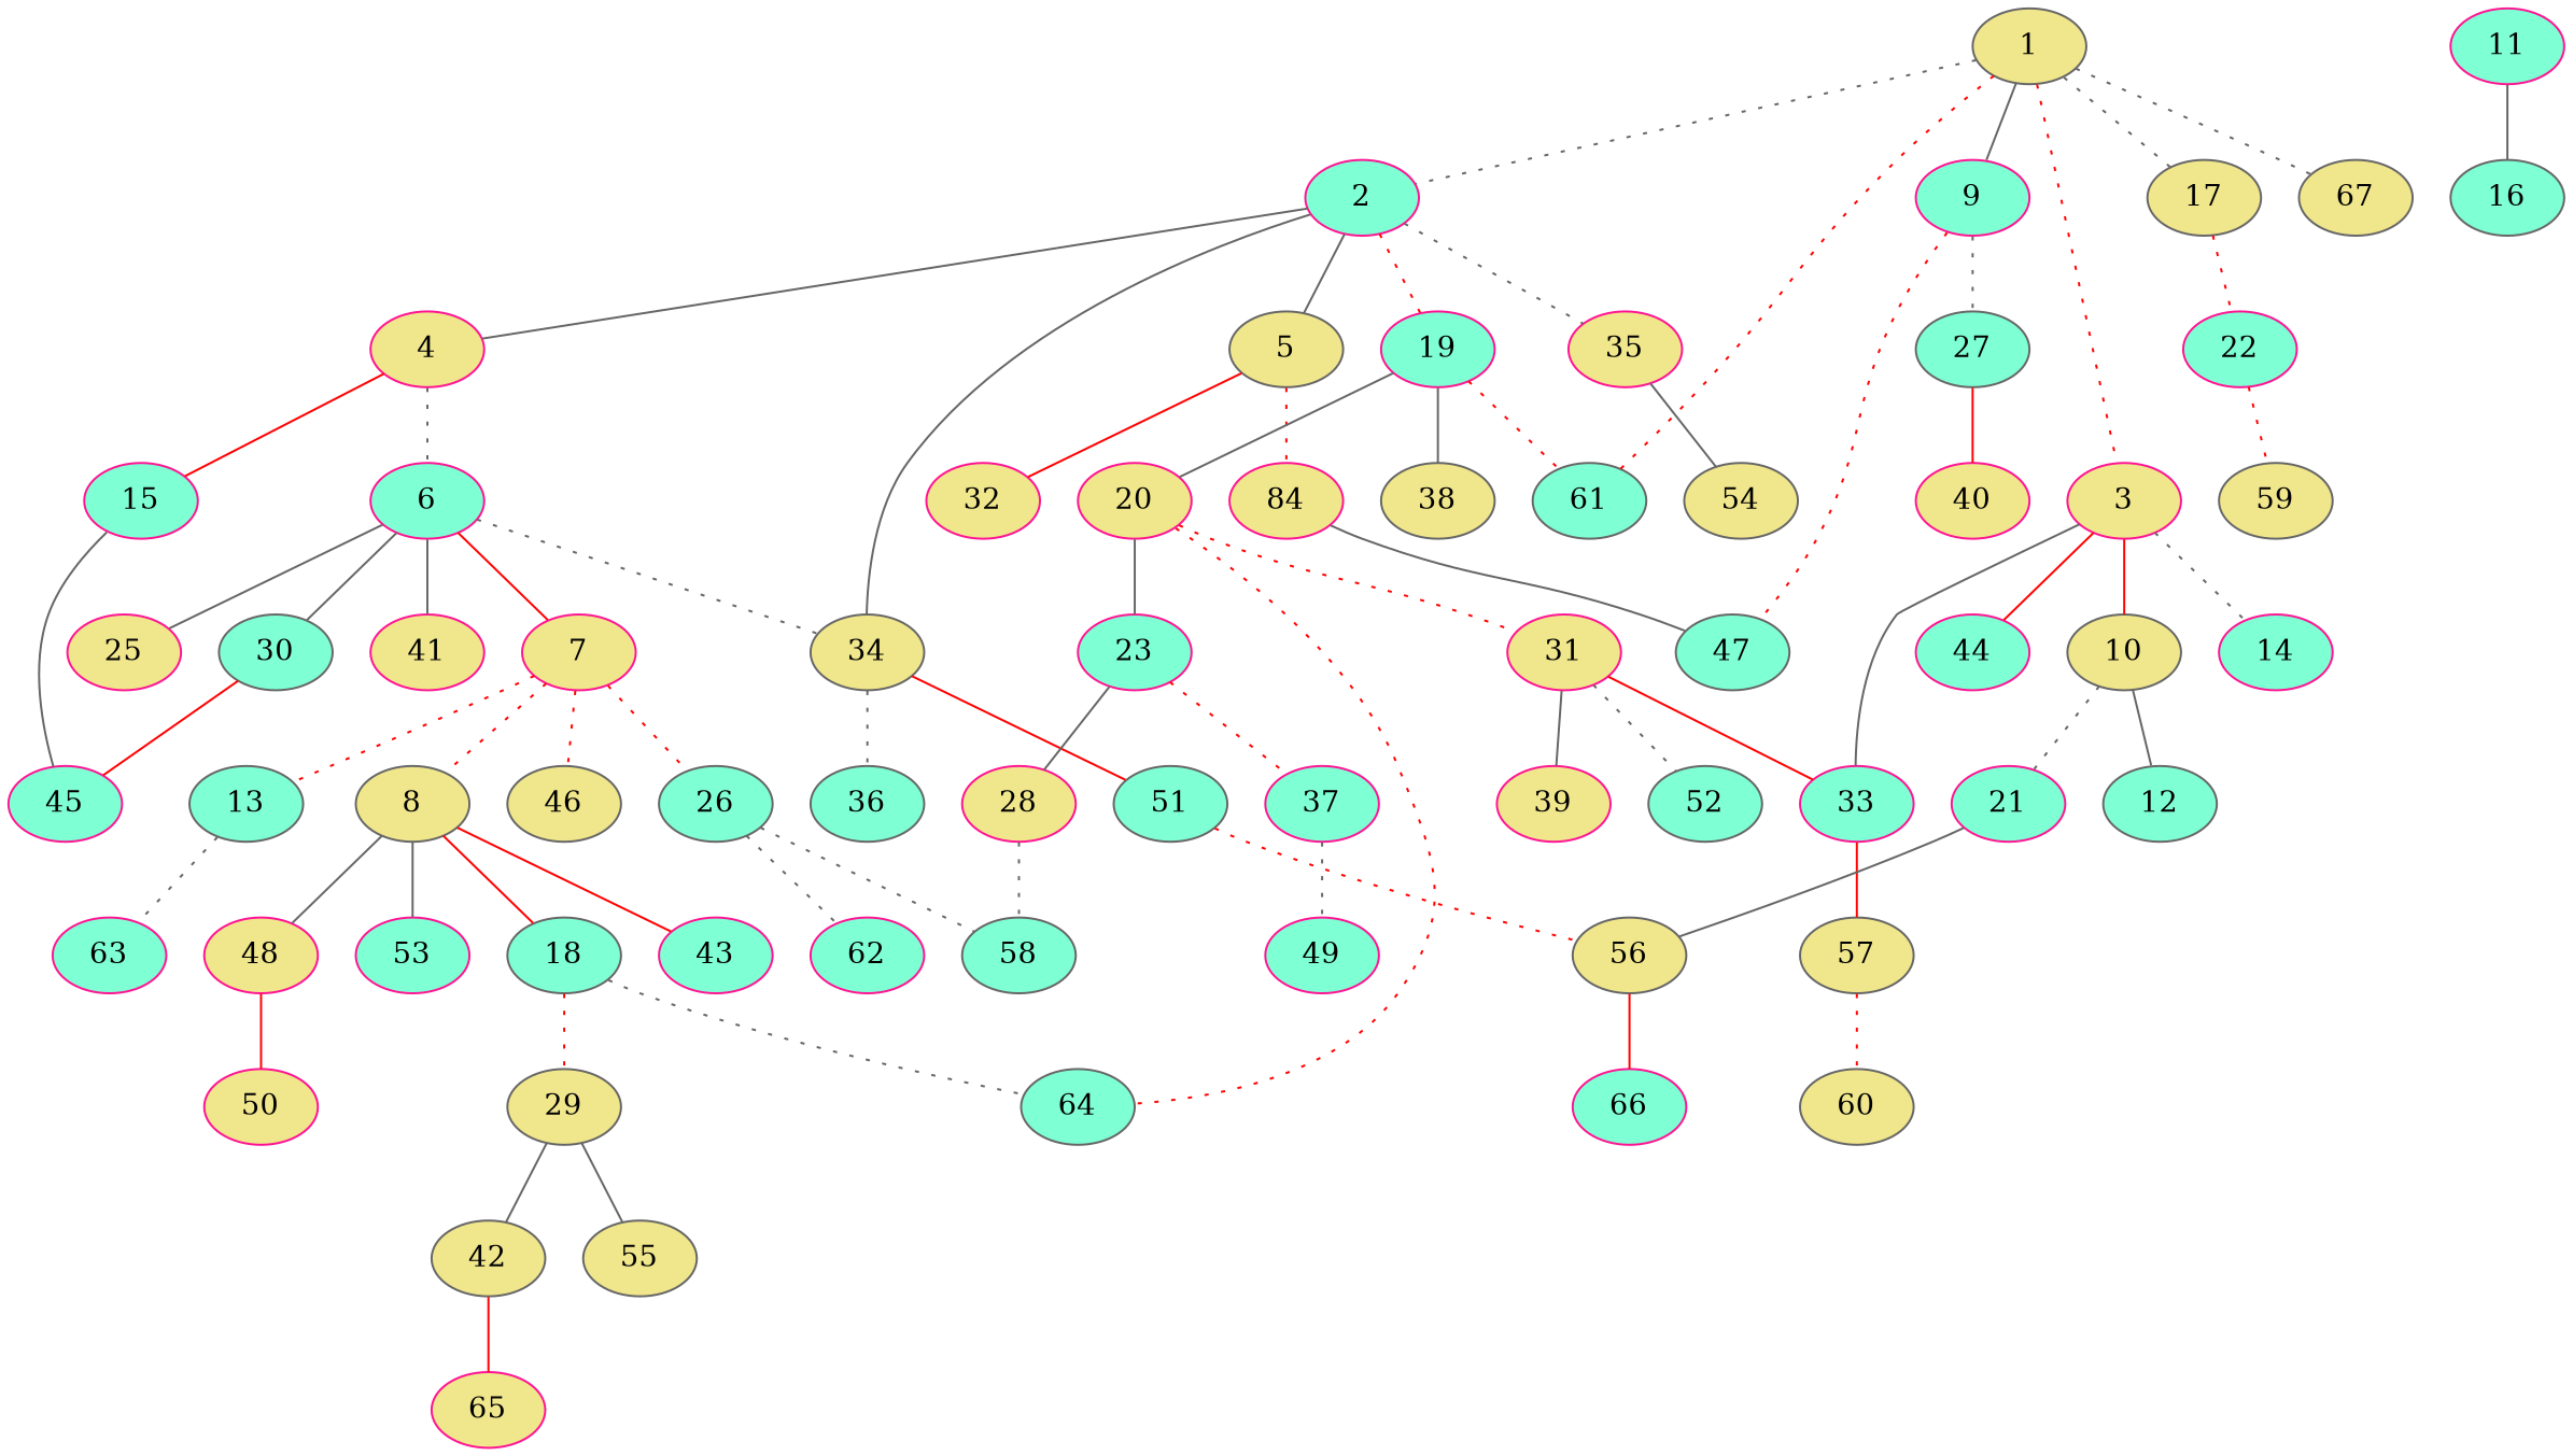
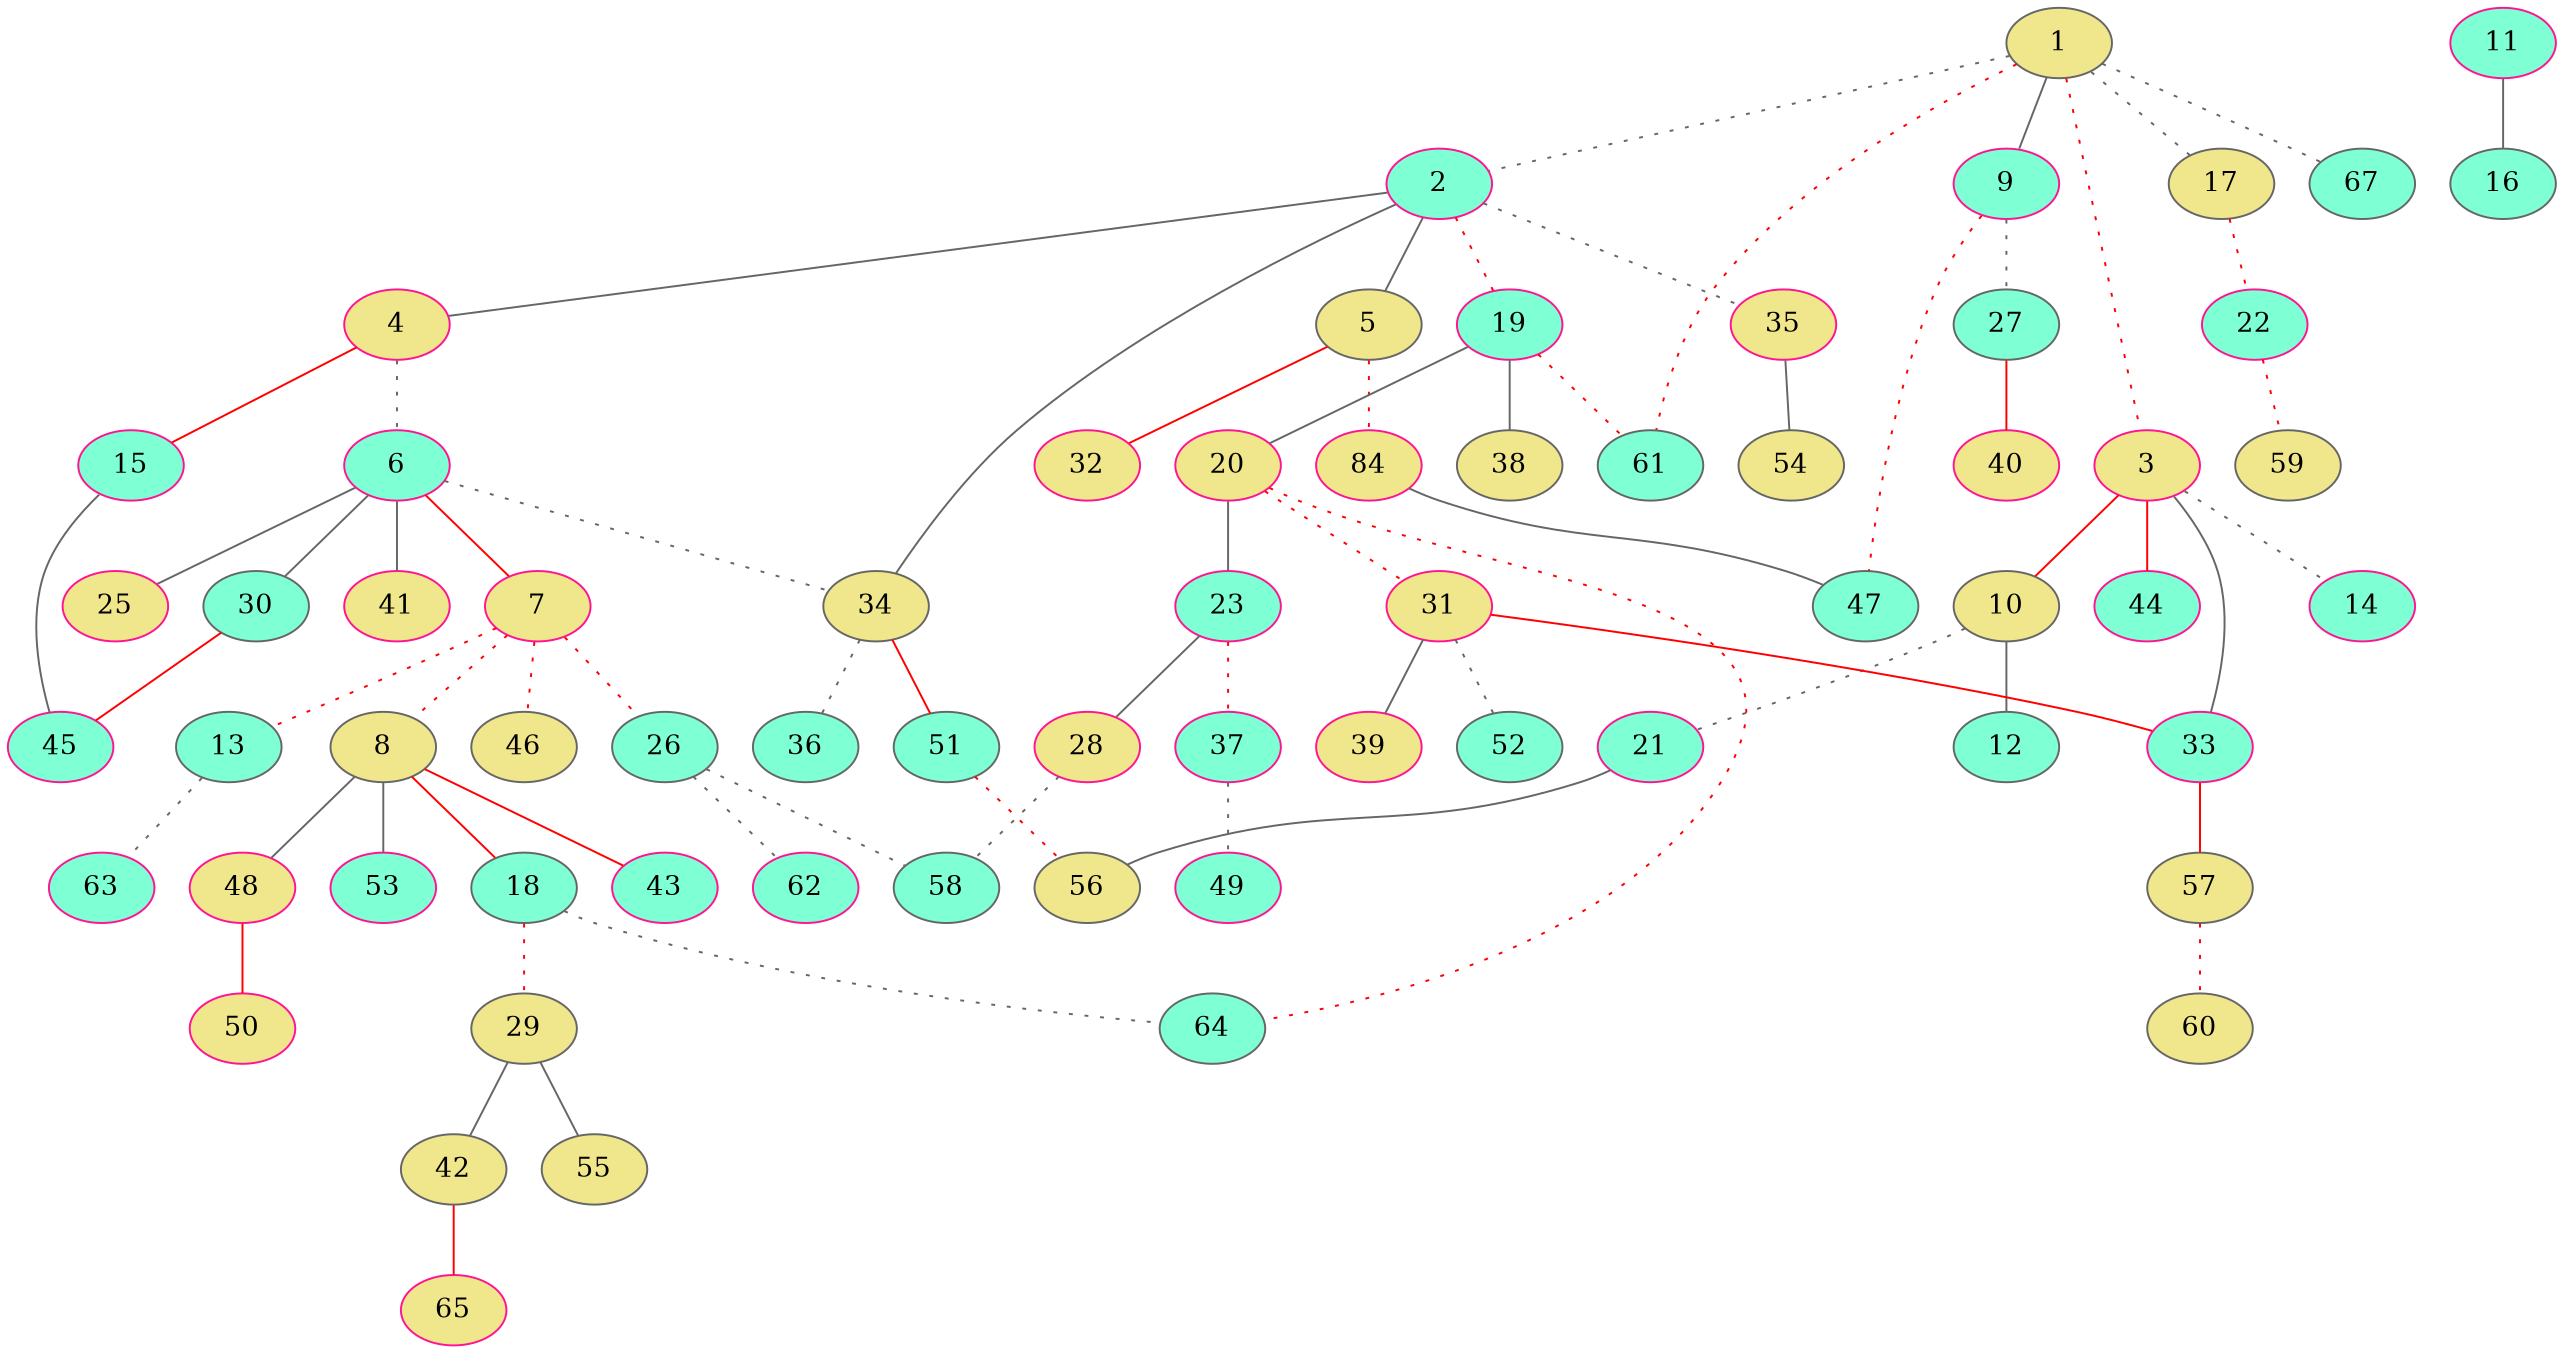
  graph {
    node [color=deeppink fillcolor=aquamarine style=filled]
    edge [color=gray40 style=solid]
    1 [color=gray40 fillcolor=khaki]
    2
    3 [fillcolor=khaki]
    9
    17 [color=gray40 fillcolor=khaki]
    61 [color=gray40]
-   67 [color=gray40 fillcolor=khaki]
+   67 [color=gray40]
    4 [fillcolor=khaki]
    5 [color=gray40 fillcolor=khaki]
    19
    34 [color=gray40 fillcolor=khaki]
    35 [fillcolor=khaki]
    10 [color=gray40 fillcolor=khaki]
    14
    33
    44
    27 [color=gray40]
    47 [color=gray40]
    22
    6
    15
    n22 [fillcolor=khaki label=84]
    32 [fillcolor=khaki]
    20 [fillcolor=khaki]
    38 [color=gray40 fillcolor=khaki]
    36 [color=gray40]
    51 [color=gray40]
    54 [color=gray40 fillcolor=khaki]
    12 [color=gray40]
    21
    57 [color=gray40 fillcolor=khaki]
    7 [fillcolor=khaki]
    25 [fillcolor=khaki]
    30 [color=gray40]
    41 [fillcolor=khaki]
    45
    8 [color=gray40 fillcolor=khaki]
    13 [color=gray40]
    26 [color=gray40]
    46 [color=gray40 fillcolor=khaki]
    18 [color=gray40]
    43
    48 [fillcolor=khaki]
    53
    63
    58 [color=gray40]
    62
    29 [color=gray40 fillcolor=khaki]
    64 [color=gray40]
    50 [fillcolor=khaki]
    16 [color=gray40]
    11
    40 [fillcolor=khaki]
    56 [color=gray40 fillcolor=khaki]
    59 [color=gray40 fillcolor=khaki]
    42 [color=gray40 fillcolor=khaki]
    55 [color=gray40 fillcolor=khaki]
    23
    31 [fillcolor=khaki]
    28 [fillcolor=khaki]
    37
    39 [fillcolor=khaki]
    52 [color=gray40]
-   66
    49
    65 [fillcolor=khaki]
    60 [color=gray40 fillcolor=khaki]
    1 -- 2 [style=dotted]
    1 -- 3 [color=red style=dotted]
    1 -- 9
    1 -- 17 [style=dotted]
    1 -- 61 [color=red style=dotted]
    1 -- 67 [style=dotted]
    2 -- 4
    2 -- 5
    2 -- 19 [color=red style=dotted]
    2 -- 34
    2 -- 35 [style=dotted]
    3 -- 10 [color=red]
    3 -- 14 [style=dotted]
    3 -- 33
    3 -- 44 [color=red]
    9 -- 27 [style=dotted]
    9 -- 47 [color=red style=dotted]
    17 -- 22 [color=red style=dotted]
    4 -- 6 [style=dotted]
    4 -- 15 [color=red]
    5 -- n22 [color=red style=dotted]
    5 -- 32 [color=red]
    19 -- 61 [color=red style=dotted]
    19 -- 20
    19 -- 38
    34 -- 36 [style=dotted]
    34 -- 51 [color=red]
    35 -- 54
    10 -- 12
    10 -- 21 [style=dotted]
    33 -- 57 [color=red]
    27 -- 40 [color=red]
    22 -- 59 [color=red style=dotted]
    6 -- 34 [style=dotted]
    6 -- 7 [color=red]
    6 -- 25
    6 -- 30
    6 -- 41
    15 -- 45
    n22 -- 47
    20 -- 64 [color=red style=dotted]
    20 -- 23
    20 -- 31 [color=red style=dotted]
    51 -- 56 [color=red style=dotted]
    21 -- 56
    57 -- 60 [color=red style=dotted]
    7 -- 8 [color=red style=dotted]
    7 -- 13 [color=red style=dotted]
    7 -- 26 [color=red style=dotted]
    7 -- 46 [color=red style=dotted]
    30 -- 45 [color=red]
    8 -- 18 [color=red]
    8 -- 43 [color=red]
    8 -- 48
    8 -- 53
    13 -- 63 [style=dotted]
    26 -- 58 [style=dotted]
    26 -- 62 [style=dotted]
    18 -- 29 [color=red style=dotted]
    18 -- 64 [style=dotted]
    48 -- 50 [color=red]
    29 -- 42
    29 -- 55
    11 -- 16
-   56 -- 66 [color=red]
    42 -- 65 [color=red]
    23 -- 28
    23 -- 37 [color=red style=dotted]
    31 -- 33 [color=red]
    31 -- 39
    31 -- 52 [style=dotted]
    28 -- 58 [style=dotted]
    37 -- 49 [style=dotted]
  }
